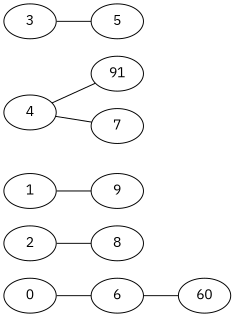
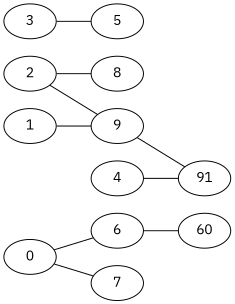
  graph {
    fontname="IBM Plex Sans"
    rankdir=LR
    node [fontname="IBM Plex Sans" type=endpoint]
    edge [fontname="IBM Plex Sans" frequency=1 type0=line]
    0 [x=467 y=265]
    6 [type=intersection x=390 y=274]
    n3 [label=60 x=379 y=260]
    8 [type=corner x=362 y=287]
    1 [x=324 y=199]
    9 [type=intersection x=168 y=347]
    n7 [label=91 type=corner x=155 y=356]
    2 [type=corner x=371 y=369]
    3 [type=corner x=144 y=144]
    5 [x=368 y=134]
    4 [type=intersection x=152 y=263]
    7 [x=66 y=270]
    0 -- 6 [angle0=-.12]
    6 -- n3 [angle0=.90]
    1 -- 9 [angle0=-.76]
+   9 -- n7 [angle0=-.61]
    2 -- 8 [angle0=1.46]
+   2 -- 9 [angle0=.11]
    3 -- 5 [angle0=-.04]
    4 -- n7 [angle0=1.54]
-   4 -- 7 [angle0=-.08]
+   0 -- 7 [angle0=-.08]
  }
